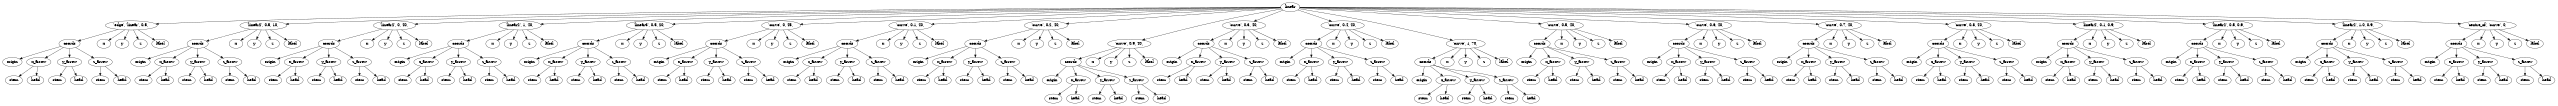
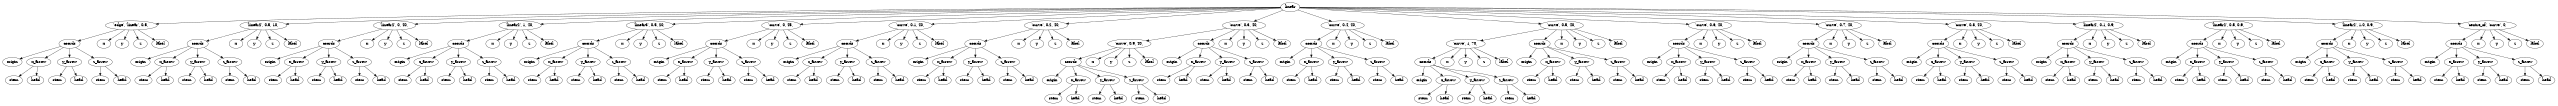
  digraph {
    n1 [label=linear]
    n2 [label="'edge',\ 'linear',\ 0\.5,\ "]
    n3 [label="'linear2',\ 0\.5,\ 10,\ "]
    n4 [label="'linear2',\ 0,\ 40,\ "]
    n5 [label="'linear2',\ 1,\ 40,\ "]
    n6 [label="'linear3',\ 0\.5,\ 20,\ "]
    n7 [label="'curve',\ 0,\ 45,\ "]
    n8 [label="'curve',\ 0\.1,\ 40,\ "]
    n9 [label="'curve',\ 0\.2,\ 40,\ "]
    n10 [label="'curve',\ 0\.3,\ 40,\ "]
    n11 [label="'curve',\ 0\.4,\ 40,\ "]
    n12 [label="'curve',\ 0\.5,\ 40,\ "]
    n13 [label="'curve',\ 0\.6,\ 40,\ "]
    n14 [label="'curve',\ 0\.7,\ 40,\ "]
    n15 [label="'curve',\ 0\.8,\ 40,\ "]
    n16 [label="'curve',\ 0\.9,\ 40,\ "]
    n17 [label="'curve',\ 1,\ 70,\ "]
    n18 [label="'linear2',\ 0\.1,\ 0\.9,\ "]
    n19 [label="'linear2',\ 0\.5,\ 0\.9,\ "]
    n20 [label="'linear2',\ 1\.0,\ 0\.9,\ "]
    n21 [label="'centre_of',\ 'curve',\ 0,\ "]
    n22 [label=coords]
    n23 [label=x]
    n24 [label=y]
    n25 [label=z]
    n26 [label=label]
    n27 [label=coords]
    n28 [label=x]
    n29 [label=y]
    n30 [label=z]
    n31 [label=label]
    n32 [label=coords]
    n33 [label=x]
    n34 [label=y]
    n35 [label=z]
    n36 [label=label]
    n37 [label=coords]
    n38 [label=x]
    n39 [label=y]
    n40 [label=z]
    n41 [label=label]
    n42 [label=coords]
    n43 [label=x]
    n44 [label=y]
    n45 [label=z]
    n46 [label=label]
    n47 [label=coords]
    n48 [label=x]
    n49 [label=y]
    n50 [label=z]
    n51 [label=label]
    n52 [label=coords]
    n53 [label=x]
    n54 [label=y]
    n55 [label=z]
    n56 [label=label]
    n57 [label=coords]
    n58 [label=x]
    n59 [label=y]
    n60 [label=z]
    n61 [label=label]
    n62 [label=coords]
    n63 [label=x]
    n64 [label=y]
    n65 [label=z]
    n66 [label=label]
    n67 [label=coords]
    n68 [label=x]
    n69 [label=y]
    n70 [label=z]
    n71 [label=label]
    n72 [label=coords]
    n73 [label=x]
    n74 [label=y]
    n75 [label=z]
    n76 [label=label]
    n77 [label=coords]
    n78 [label=x]
    n79 [label=y]
    n80 [label=z]
    n81 [label=label]
    n82 [label=coords]
    n83 [label=x]
    n84 [label=y]
    n85 [label=z]
    n86 [label=label]
    n87 [label=coords]
    n88 [label=x]
    n89 [label=y]
    n90 [label=z]
    n91 [label=label]
    n92 [label=coords]
    n93 [label=x]
    n94 [label=y]
    n95 [label=z]
    n96 [label=label]
    n97 [label=coords]
    n98 [label=x]
    n99 [label=y]
    n100 [label=z]
    n101 [label=label]
    n102 [label=coords]
    n103 [label=x]
    n104 [label=y]
    n105 [label=z]
    n106 [label=label]
    n107 [label=coords]
    n108 [label=x]
    n109 [label=y]
    n110 [label=z]
    n111 [label=label]
    n112 [label=coords]
    n113 [label=x]
    n114 [label=y]
    n115 [label=z]
    n116 [label=label]
    n117 [label=coords]
    n118 [label=x]
    n119 [label=y]
    n120 [label=z]
    n121 [label=label]
    n122 [label=origin]
    n123 [label=x_arrow]
    n124 [label=y_arrow]
    n125 [label=z_arrow]
    n126 [label=stem]
    n127 [label=head]
    n128 [label=stem]
    n129 [label=head]
    n130 [label=stem]
    n131 [label=head]
    n132 [label=origin]
    n133 [label=x_arrow]
    n134 [label=y_arrow]
    n135 [label=z_arrow]
    n136 [label=stem]
    n137 [label=head]
    n138 [label=stem]
    n139 [label=head]
    n140 [label=stem]
    n141 [label=head]
    n142 [label=origin]
    n143 [label=x_arrow]
    n144 [label=y_arrow]
    n145 [label=z_arrow]
    n146 [label=stem]
    n147 [label=head]
    n148 [label=stem]
    n149 [label=head]
    n150 [label=stem]
    n151 [label=head]
    n152 [label=origin]
    n153 [label=x_arrow]
    n154 [label=y_arrow]
    n155 [label=z_arrow]
    n156 [label=stem]
    n157 [label=head]
    n158 [label=stem]
    n159 [label=head]
    n160 [label=stem]
    n161 [label=head]
    n162 [label=origin]
    n163 [label=x_arrow]
    n164 [label=y_arrow]
    n165 [label=z_arrow]
    n166 [label=stem]
    n167 [label=head]
    n168 [label=stem]
    n169 [label=head]
    n170 [label=stem]
    n171 [label=head]
    n172 [label=origin]
    n173 [label=x_arrow]
    n174 [label=y_arrow]
    n175 [label=z_arrow]
    n176 [label=stem]
    n177 [label=head]
    n178 [label=stem]
    n179 [label=head]
    n180 [label=stem]
    n181 [label=head]
    n182 [label=origin]
    n183 [label=x_arrow]
    n184 [label=y_arrow]
    n185 [label=z_arrow]
    n186 [label=stem]
    n187 [label=head]
    n188 [label=stem]
    n189 [label=head]
    n190 [label=stem]
    n191 [label=head]
    n192 [label=origin]
    n193 [label=x_arrow]
    n194 [label=y_arrow]
    n195 [label=z_arrow]
    n196 [label=stem]
    n197 [label=head]
    n198 [label=stem]
    n199 [label=head]
    n200 [label=stem]
    n201 [label=head]
    n202 [label=origin]
    n203 [label=x_arrow]
    n204 [label=y_arrow]
    n205 [label=z_arrow]
    n206 [label=stem]
    n207 [label=head]
    n208 [label=stem]
    n209 [label=head]
    n210 [label=stem]
    n211 [label=head]
    n212 [label=origin]
    n213 [label=x_arrow]
    n214 [label=y_arrow]
    n215 [label=z_arrow]
    n216 [label=stem]
    n217 [label=head]
    n218 [label=stem]
    n219 [label=head]
    n220 [label=stem]
    n221 [label=head]
    n222 [label=origin]
    n223 [label=x_arrow]
    n224 [label=y_arrow]
    n225 [label=z_arrow]
    n226 [label=stem]
    n227 [label=head]
    n228 [label=stem]
    n229 [label=head]
    n230 [label=stem]
    n231 [label=head]
    n232 [label=origin]
    n233 [label=x_arrow]
    n234 [label=y_arrow]
    n235 [label=z_arrow]
    n236 [label=stem]
    n237 [label=head]
    n238 [label=stem]
    n239 [label=head]
    n240 [label=stem]
    n241 [label=head]
    n242 [label=origin]
    n243 [label=x_arrow]
    n244 [label=y_arrow]
    n245 [label=z_arrow]
    n246 [label=stem]
    n247 [label=head]
    n248 [label=stem]
    n249 [label=head]
    n250 [label=stem]
    n251 [label=head]
    n252 [label=origin]
    n253 [label=x_arrow]
    n254 [label=y_arrow]
    n255 [label=z_arrow]
    n256 [label=stem]
    n257 [label=head]
    n258 [label=stem]
    n259 [label=head]
    n260 [label=stem]
    n261 [label=head]
    n262 [label=origin]
    n263 [label=x_arrow]
    n264 [label=y_arrow]
    n265 [label=z_arrow]
    n266 [label=stem]
    n267 [label=head]
    n268 [label=stem]
    n269 [label=head]
    n270 [label=stem]
    n271 [label=head]
    n272 [label=origin]
    n273 [label=x_arrow]
    n274 [label=y_arrow]
    n275 [label=z_arrow]
    n276 [label=stem]
    n277 [label=head]
    n278 [label=stem]
    n279 [label=head]
    n280 [label=stem]
    n281 [label=head]
    n282 [label=origin]
    n283 [label=x_arrow]
    n284 [label=y_arrow]
    n285 [label=z_arrow]
    n286 [label=stem]
    n287 [label=head]
    n288 [label=stem]
    n289 [label=head]
    n290 [label=stem]
    n291 [label=head]
    n292 [label=origin]
    n293 [label=x_arrow]
    n294 [label=y_arrow]
    n295 [label=z_arrow]
    n296 [label=stem]
    n297 [label=head]
    n298 [label=stem]
    n299 [label=head]
    n300 [label=stem]
    n301 [label=head]
    n302 [label=origin]
    n303 [label=x_arrow]
    n304 [label=y_arrow]
    n305 [label=z_arrow]
    n306 [label=stem]
    n307 [label=head]
    n308 [label=stem]
    n309 [label=head]
    n310 [label=stem]
    n311 [label=head]
    n312 [label=origin]
    n313 [label=x_arrow]
    n314 [label=y_arrow]
    n315 [label=z_arrow]
    n316 [label=stem]
    n317 [label=head]
    n318 [label=stem]
    n319 [label=head]
    n320 [label=stem]
    n321 [label=head]
    n1 -> n2
    n1 -> n3
    n1 -> n4
    n1 -> n5
    n1 -> n6
    n1 -> n7
    n1 -> n8
    n1 -> n9
    n1 -> n10
    n1 -> n11
    n1 -> n12
    n1 -> n13
    n1 -> n14
    n1 -> n15
-   n1 -> n16
-   n1 -> n17
+   n10 -> n16
+   n12 -> n17
    n1 -> n18
-   n1 -> n19
    n1 -> n20
    n1 -> n21
    n2 -> n22
    n2 -> n23
    n2 -> n24
    n2 -> n25
    n2 -> n26
    n3 -> n27
    n3 -> n28
    n3 -> n29
    n3 -> n30
    n3 -> n31
    n4 -> n32
    n4 -> n33
    n4 -> n34
    n4 -> n35
    n4 -> n36
    n5 -> n37
    n5 -> n38
    n5 -> n39
    n5 -> n40
    n5 -> n41
    n6 -> n42
    n6 -> n43
    n6 -> n44
    n6 -> n45
    n6 -> n46
    n7 -> n47
    n7 -> n48
    n7 -> n49
    n7 -> n50
    n7 -> n51
    n8 -> n52
    n8 -> n53
    n8 -> n54
    n8 -> n55
    n8 -> n56
    n9 -> n57
    n9 -> n58
    n9 -> n59
    n9 -> n60
    n9 -> n61
    n10 -> n62
    n10 -> n63
    n10 -> n64
    n10 -> n65
    n10 -> n66
    n11 -> n67
    n11 -> n68
    n11 -> n69
    n11 -> n70
    n11 -> n71
    n12 -> n72
    n12 -> n73
    n12 -> n74
    n12 -> n75
    n12 -> n76
    n13 -> n77
    n13 -> n78
    n13 -> n79
    n13 -> n80
    n13 -> n81
    n14 -> n82
    n14 -> n83
    n14 -> n84
    n14 -> n85
    n14 -> n86
    n15 -> n87
    n15 -> n88
    n15 -> n89
    n15 -> n90
    n15 -> n91
    n16 -> n92
    n16 -> n93
    n16 -> n94
    n16 -> n95
    n16 -> n96
    n17 -> n97
    n17 -> n98
    n17 -> n99
    n17 -> n100
    n17 -> n101
    n18 -> n102
    n18 -> n103
    n18 -> n104
    n18 -> n105
    n18 -> n106
    n19 -> n107
    n19 -> n108
    n19 -> n109
    n19 -> n110
    n19 -> n111
    n20 -> n112
    n20 -> n113
    n20 -> n114
    n20 -> n115
    n20 -> n116
    n21 -> n117
    n21 -> n118
    n21 -> n119
    n21 -> n120
    n21 -> n121
    n22 -> n122
    n22 -> n123
    n22 -> n124
    n22 -> n125
    n27 -> n132
    n27 -> n133
    n27 -> n134
    n27 -> n135
    n32 -> n142
    n32 -> n143
    n32 -> n144
    n32 -> n145
    n37 -> n152
    n37 -> n153
    n37 -> n154
    n37 -> n155
    n42 -> n162
    n42 -> n163
    n42 -> n164
    n42 -> n165
    n47 -> n172
    n47 -> n173
    n47 -> n174
    n47 -> n175
    n52 -> n182
    n52 -> n183
    n52 -> n184
    n52 -> n185
    n57 -> n192
    n57 -> n193
    n57 -> n194
    n57 -> n195
    n62 -> n202
    n62 -> n203
    n62 -> n204
    n62 -> n205
    n67 -> n212
    n67 -> n213
    n67 -> n214
    n67 -> n215
    n72 -> n222
    n72 -> n223
    n72 -> n224
    n72 -> n225
    n77 -> n232
    n77 -> n233
    n77 -> n234
    n77 -> n235
    n82 -> n242
    n82 -> n243
    n82 -> n244
    n82 -> n245
    n87 -> n252
    n87 -> n253
    n87 -> n254
    n87 -> n255
    n92 -> n262
    n92 -> n263
    n92 -> n264
    n92 -> n265
    n97 -> n272
    n97 -> n273
    n97 -> n274
    n97 -> n275
    n102 -> n282
    n102 -> n283
    n102 -> n284
    n102 -> n285
    n107 -> n292
    n107 -> n293
    n107 -> n294
    n107 -> n295
    n112 -> n302
    n112 -> n303
    n112 -> n304
    n112 -> n305
    n117 -> n312
    n117 -> n313
    n117 -> n314
    n117 -> n315
    n123 -> n126
    n123 -> n127
    n124 -> n128
    n124 -> n129
    n125 -> n130
    n125 -> n131
    n133 -> n136
    n133 -> n137
    n134 -> n138
    n134 -> n139
    n135 -> n140
    n135 -> n141
    n143 -> n146
    n143 -> n147
    n144 -> n148
    n144 -> n149
    n145 -> n150
    n145 -> n151
    n153 -> n156
    n153 -> n157
    n154 -> n158
    n154 -> n159
    n155 -> n160
    n155 -> n161
    n163 -> n166
    n163 -> n167
    n164 -> n168
    n164 -> n169
    n165 -> n170
    n165 -> n171
    n173 -> n176
    n173 -> n177
    n174 -> n178
    n174 -> n179
    n175 -> n180
    n175 -> n181
    n183 -> n186
    n183 -> n187
    n184 -> n188
    n184 -> n189
    n185 -> n190
    n185 -> n191
    n193 -> n196
    n193 -> n197
    n194 -> n198
    n194 -> n199
    n195 -> n200
    n195 -> n201
    n203 -> n206
    n203 -> n207
    n204 -> n208
    n204 -> n209
    n205 -> n210
    n205 -> n211
    n213 -> n216
    n213 -> n217
    n214 -> n218
    n214 -> n219
    n215 -> n220
    n215 -> n221
    n223 -> n226
    n223 -> n227
    n224 -> n228
    n224 -> n229
    n225 -> n230
    n225 -> n231
    n233 -> n236
    n233 -> n237
    n234 -> n238
    n234 -> n239
    n235 -> n240
    n235 -> n241
    n243 -> n246
    n243 -> n247
    n244 -> n248
    n244 -> n249
    n245 -> n250
    n245 -> n251
    n253 -> n256
    n253 -> n257
    n254 -> n258
    n254 -> n259
    n255 -> n260
    n255 -> n261
    n263 -> n266
    n263 -> n267
    n264 -> n268
    n264 -> n269
    n265 -> n270
    n265 -> n271
    n273 -> n276
    n273 -> n277
    n274 -> n278
    n274 -> n279
    n275 -> n280
    n275 -> n281
    n283 -> n286
    n283 -> n287
    n284 -> n288
    n284 -> n289
    n285 -> n290
    n285 -> n291
    n293 -> n296
    n293 -> n297
    n294 -> n298
    n294 -> n299
    n295 -> n300
    n295 -> n301
    n303 -> n306
    n303 -> n307
    n304 -> n308
    n304 -> n309
    n305 -> n310
    n305 -> n311
    n313 -> n316
    n313 -> n317
    n314 -> n318
    n314 -> n319
    n315 -> n320
    n315 -> n321
  }
